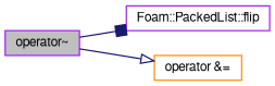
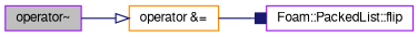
  digraph {
    rankdir=LR
    node [color=purple fontname=FreeSans fontsize=10 shape=record]
    edge [color=midnightblue fontname=FreeSans fontsize=10 labelfontname=FreeSans labelfontsize=10 style=solid]
    n1 [fillcolor=grey75 fontcolor=black height=0.2 label="operator~" style=filled width=0.4]
    n2 [height=0.2 label="Foam::PackedList::flip" width=0.4]
    n3 [color=darkorange height=0.2 label="operator &=" width=0.4]
-   n1 -> n2 [arrowhead=box]
+   n3 -> n2 [arrowhead=box]
    n1 -> n3 [arrowhead=onormal]
  }
